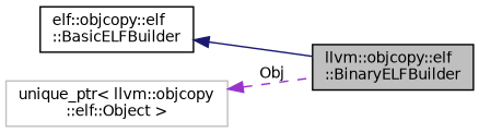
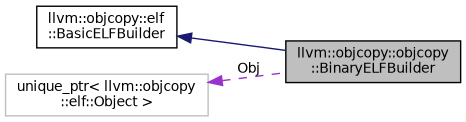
  digraph {
    rankdir=LR
    node [color=black fontname=Helvetica fontsize=10 shape=record]
    edge [dir=back fontname=Helvetica fontsize=10 labelfontname=Helvetica labelfontsize=10]
-   n1 [fillcolor=grey75 fontcolor=black height=0.2 label="llvm::objcopy::elf\l::BinaryELFBuilder" style=filled width=0.4]
-   n2 [height=0.2 label="elf::objcopy::elf\l::BasicELFBuilder" width=0.4]
+   n1 [fillcolor=grey75 fontcolor=black height=0.2 label="llvm::objcopy::objcopy\l::BinaryELFBuilder" style=filled width=0.4]
+   n2 [height=0.2 label="llvm::objcopy::elf\l::BasicELFBuilder" width=0.4]
    n3 [color=grey75 height=0.2 label="unique_ptr\< llvm::objcopy\l::elf::Object \>" width=0.4]
    n2 -> n1 [color=midnightblue style=solid]
    n3 -> n1 [color=darkorchid3 label=" Obj" style=dashed]
  }
